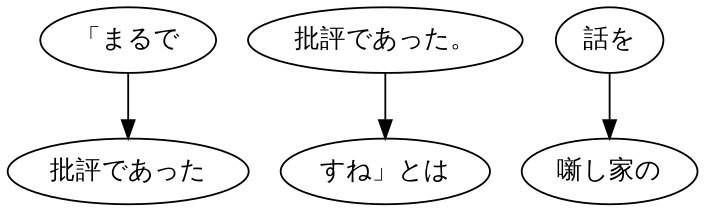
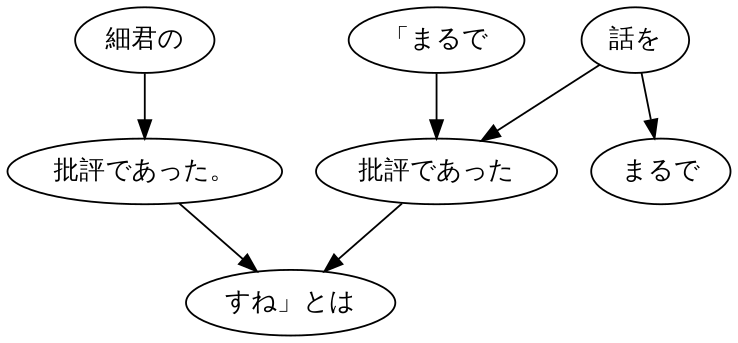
  digraph {
    fontname="PT Serif"
    node [fontname="PT Serif"]
    edge [fontname="PT Serif"]
    n1 [label="「まるで"]
    n2 [label="批評であった"]
    n3 [label="すね」とは"]
-   n4 [label="噺し家の"]
+   n4 [label="まるで"]
    n5 [label="話を"]
    n6 [label="批評であった。"]
+   n7 [label="細君の"]
    n1 -> n2
+   n2 -> n3
+   n5 -> n2
    n5 -> n4
    n6 -> n3
+   n7 -> n6
  }
